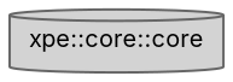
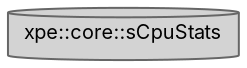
  digraph {
    rankdir=LR
    fontname=Inter
-   n1 [color=grey40 fillcolor=lightgrey fontname=Inter fontsize=10 height=0.2 label="xpe::core::core" shape=cylinder style=filled width=0.4]
+   n1 [color=grey40 fillcolor=lightgrey fontname=Inter fontsize=10 height=0.2 label="xpe::core::sCpuStats" shape=cylinder style=filled width=0.4]
  }
